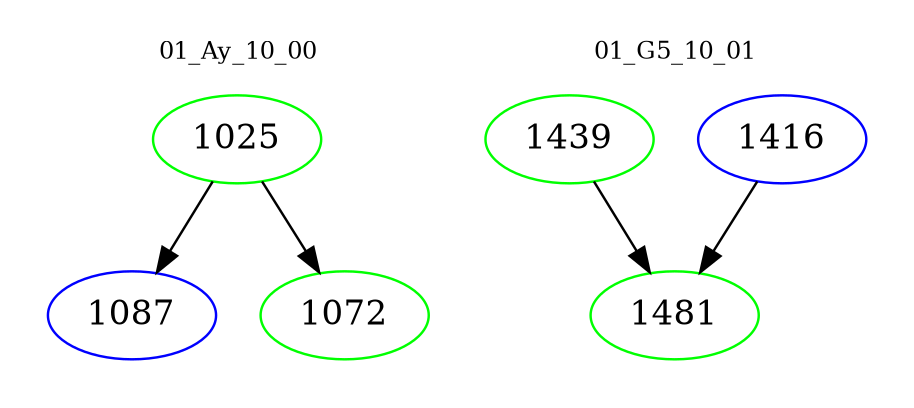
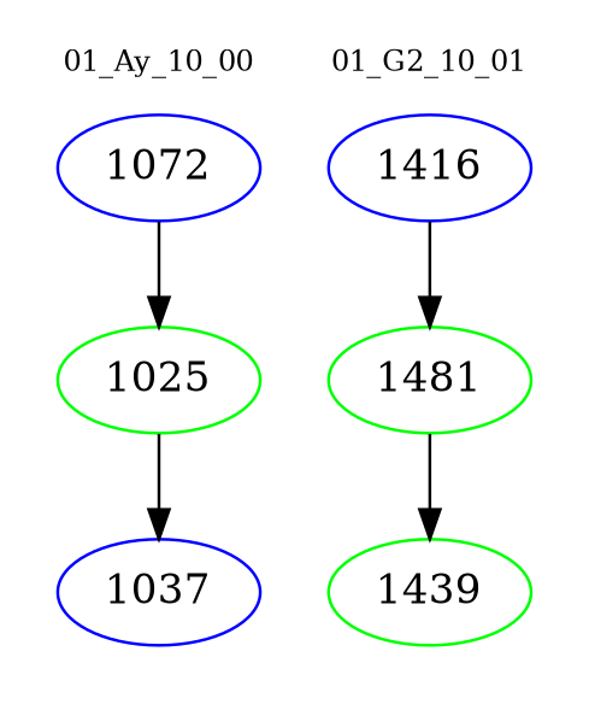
  digraph {
    node [color=green]
    edge [color=black]
-   n1 [color=blue label=1087]
+   n1 [color=blue label=1037]
    n2 [label=1025]
-   n3 [label=1072]
+   n3 [color=blue label=1072]
    n4 [color=blue label=1416]
    n5 [label=1481]
    n6 [label=1439]
    subgraph cluster_1 {
      color=white
      fontsize=10
      label="01_Ay_10_00"
      n1
      n2
      n3
    }
    subgraph cluster_2 {
      color=white
      fontsize=10
-     label="01_G5_10_01"
+     label="01_G2_10_01"
      n4
      n5
      n6
    }
    n2 -> n1
-   n2 -> n3
+   n3 -> n2
    n4 -> n5
-   n6 -> n5
+   n5 -> n6
  }
